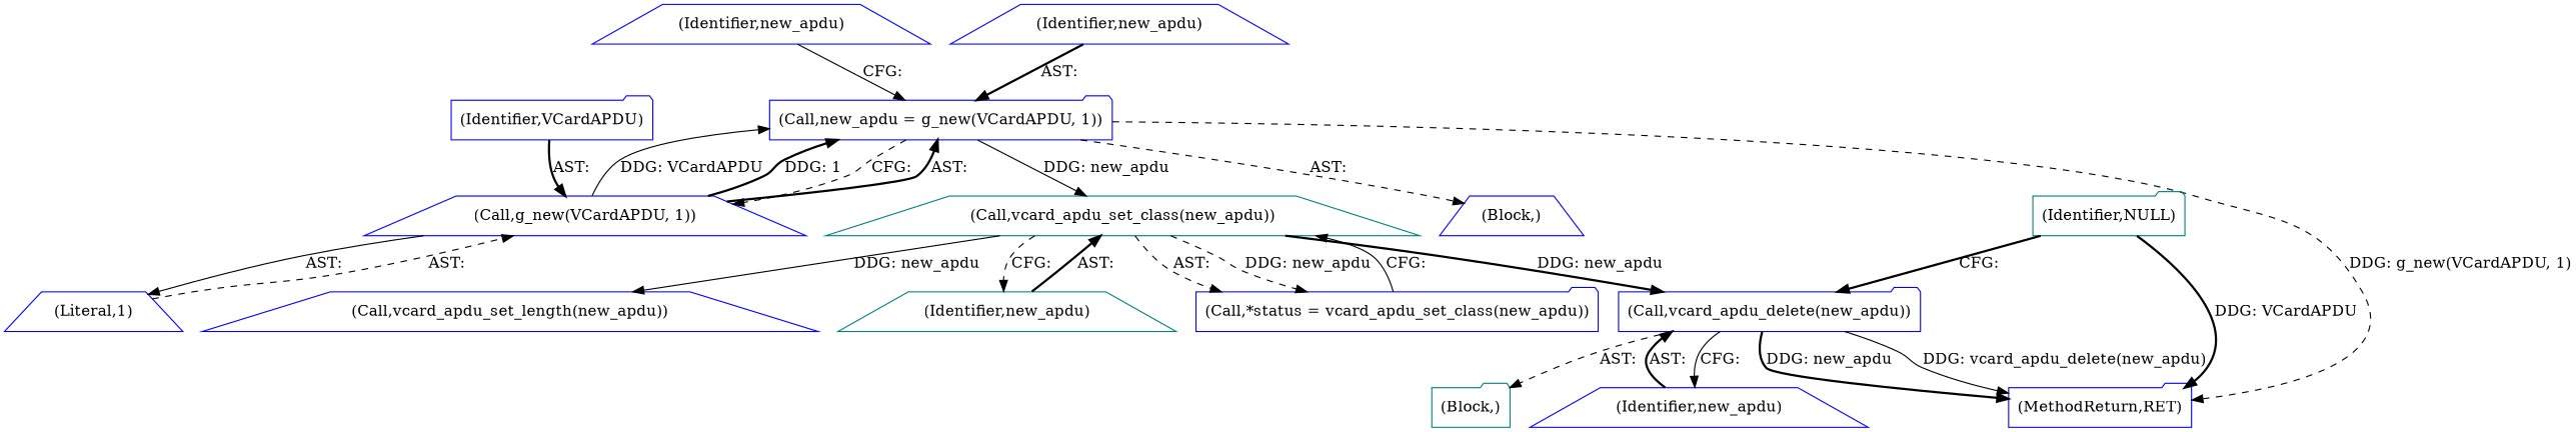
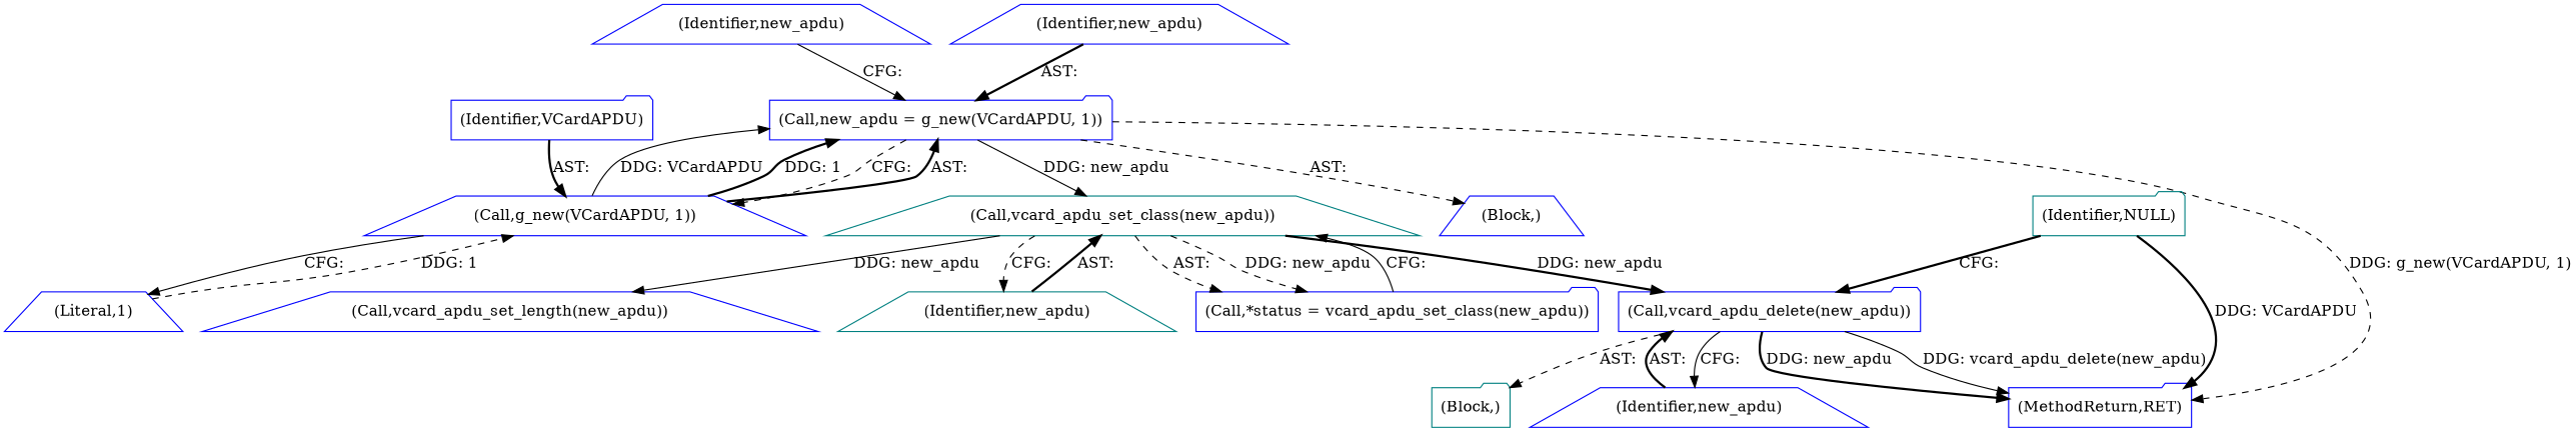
  digraph {
    node [color=blue shape=trapezium]
    edge [style=bold]
    n1 [label="(Call,vcard_apdu_delete(new_apdu))" shape=folder]
    n2 [color=teal label="(Block,)" shape=folder]
    n3 [label="(MethodReturn,RET)" shape=folder]
    n4 [label="(Identifier,new_apdu)"]
    n5 [color=teal label="(Call,vcard_apdu_set_class(new_apdu))"]
    n6 [label="(Call,*status = vcard_apdu_set_class(new_apdu))" shape=folder]
    n7 [label="(Call,vcard_apdu_set_length(new_apdu))"]
    n8 [color=teal label="(Identifier,new_apdu)"]
    n9 [label="(Call,new_apdu = g_new(VCardAPDU, 1))" shape=folder]
    n10 [label="(Call,g_new(VCardAPDU, 1))"]
    n11 [label="(Block,)"]
    n12 [label="(Literal,1)"]
    n13 [color=teal label="(Identifier,NULL)" shape=folder]
    n14 [label="(Identifier,new_apdu)"]
    n15 [label="(Identifier,new_apdu)"]
    n16 [label="(Identifier,VCardAPDU)" shape=folder]
    n1 -> n2 [label="AST: " style=dashed]
    n1 -> n3 [label="DDG: vcard_apdu_delete(new_apdu)" style=solid]
    n1 -> n3 [label="DDG: new_apdu"]
    n1 -> n4 [label="CFG: " style=solid]
    n4 -> n1 [label="AST: "]
    n5 -> n1 [label="DDG: new_apdu"]
    n5 -> n6 [label="AST: " style=dashed]
    n5 -> n6 [label="DDG: new_apdu" style=dashed]
    n5 -> n7 [label="DDG: new_apdu" style=solid]
    n5 -> n8 [label="CFG: " style=dashed]
    n6 -> n5 [label="CFG: " style=solid]
    n8 -> n5 [label="AST: "]
    n9 -> n3 [label="DDG: g_new(VCardAPDU, 1)" style=dashed]
    n9 -> n5 [label="DDG: new_apdu" style=solid]
    n9 -> n10 [label="CFG: " style=dashed]
    n9 -> n11 [label="AST: " style=dashed]
    n10 -> n9 [label="AST: "]
    n10 -> n9 [label="DDG: VCardAPDU" style=solid]
    n10 -> n9 [label="DDG: 1"]
-   n10 -> n12 [label="AST: " style=solid]
-   n12 -> n10 [label="AST: " style=dashed]
+   n10 -> n12 [label="CFG: " style=solid]
+   n12 -> n10 [label="DDG: 1" style=dashed]
    n13 -> n1 [label="CFG: "]
    n13 -> n3 [label="DDG: VCardAPDU"]
    n14 -> n9 [label="CFG: " style=solid]
    n15 -> n9 [label="AST: "]
    n16 -> n10 [label="AST: "]
  }
